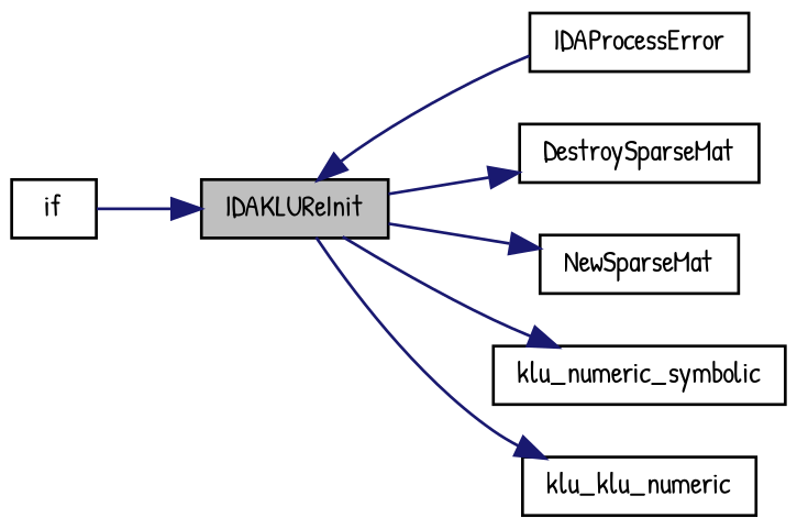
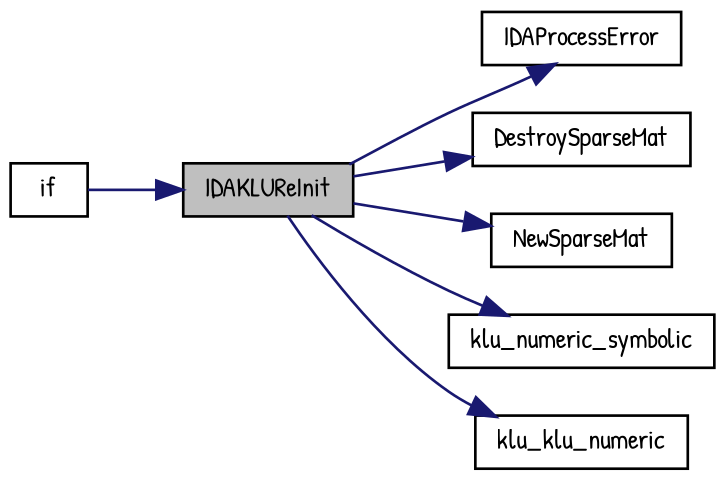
  digraph {
    fontname="Patrick Hand"
    rankdir=LR
    node [color=black fillcolor=white fontname="Patrick Hand" fontsize=10 shape=record style=filled]
    edge [color=midnightblue fontname="Patrick Hand" fontsize=10 labelfontname=Helvetica labelfontsize=10 style=solid]
    n1 [fillcolor=grey75 fontcolor=black height=0.2 label=IDAKLUReInit width=0.4]
    n2 [height=0.2 label=IDAProcessError width=0.4]
    n3 [height=0.2 label=DestroySparseMat width=0.4]
    n4 [height=0.2 label=NewSparseMat width=0.4]
    n5 [height=0.2 label=klu_numeric_symbolic width=0.4]
    n6 [height=0.2 label=klu_klu_numeric width=0.4]
    n7 [height=0.2 label=if width=0.4]
-   n2 -> n1
+   n1 -> n2
    n1 -> n3
    n1 -> n4
    n1 -> n5
    n1 -> n6
    n7 -> n1
  }
